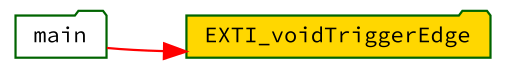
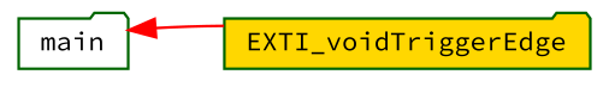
  digraph {
    rankdir=RL
    fontname="Source Code Pro"
    node [color=darkgreen fontname="Source Code Pro" fontsize=10 shape=folder style=filled]
    n1 [fillcolor=gold fontcolor=black height=0.2 label=EXTI_voidTriggerEdge width=0.4]
    n2 [fillcolor=white height=0.2 label=main width=0.4]
-   n1 -> n2 [color=red dir=back fontname="Source Code Pro" fontsize=10 labelfontname=Helvetica labelfontsize=10 style=solid]
+   n2 -> n1 [color=red dir=back fontname="Source Code Pro" fontsize=10 labelfontname=Helvetica labelfontsize=10 style=solid]
  }
